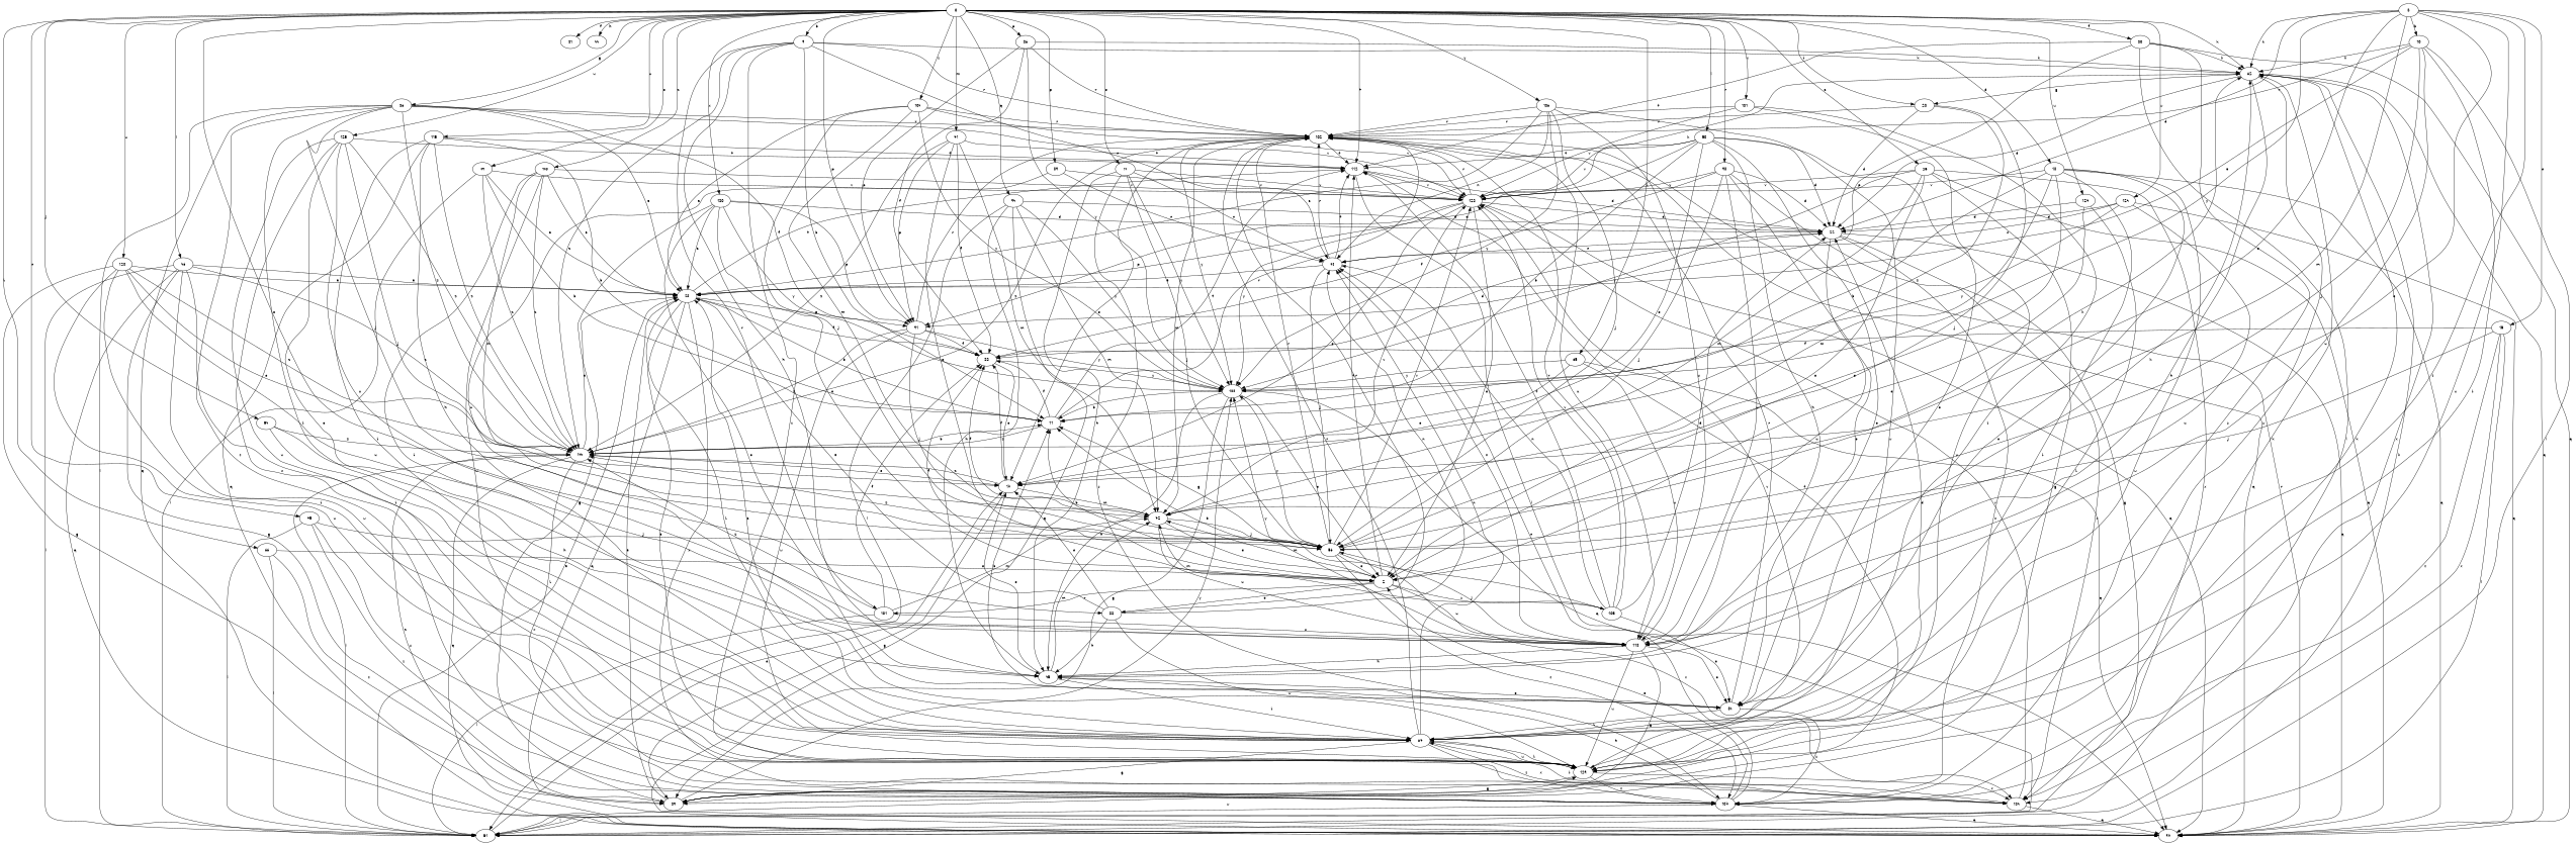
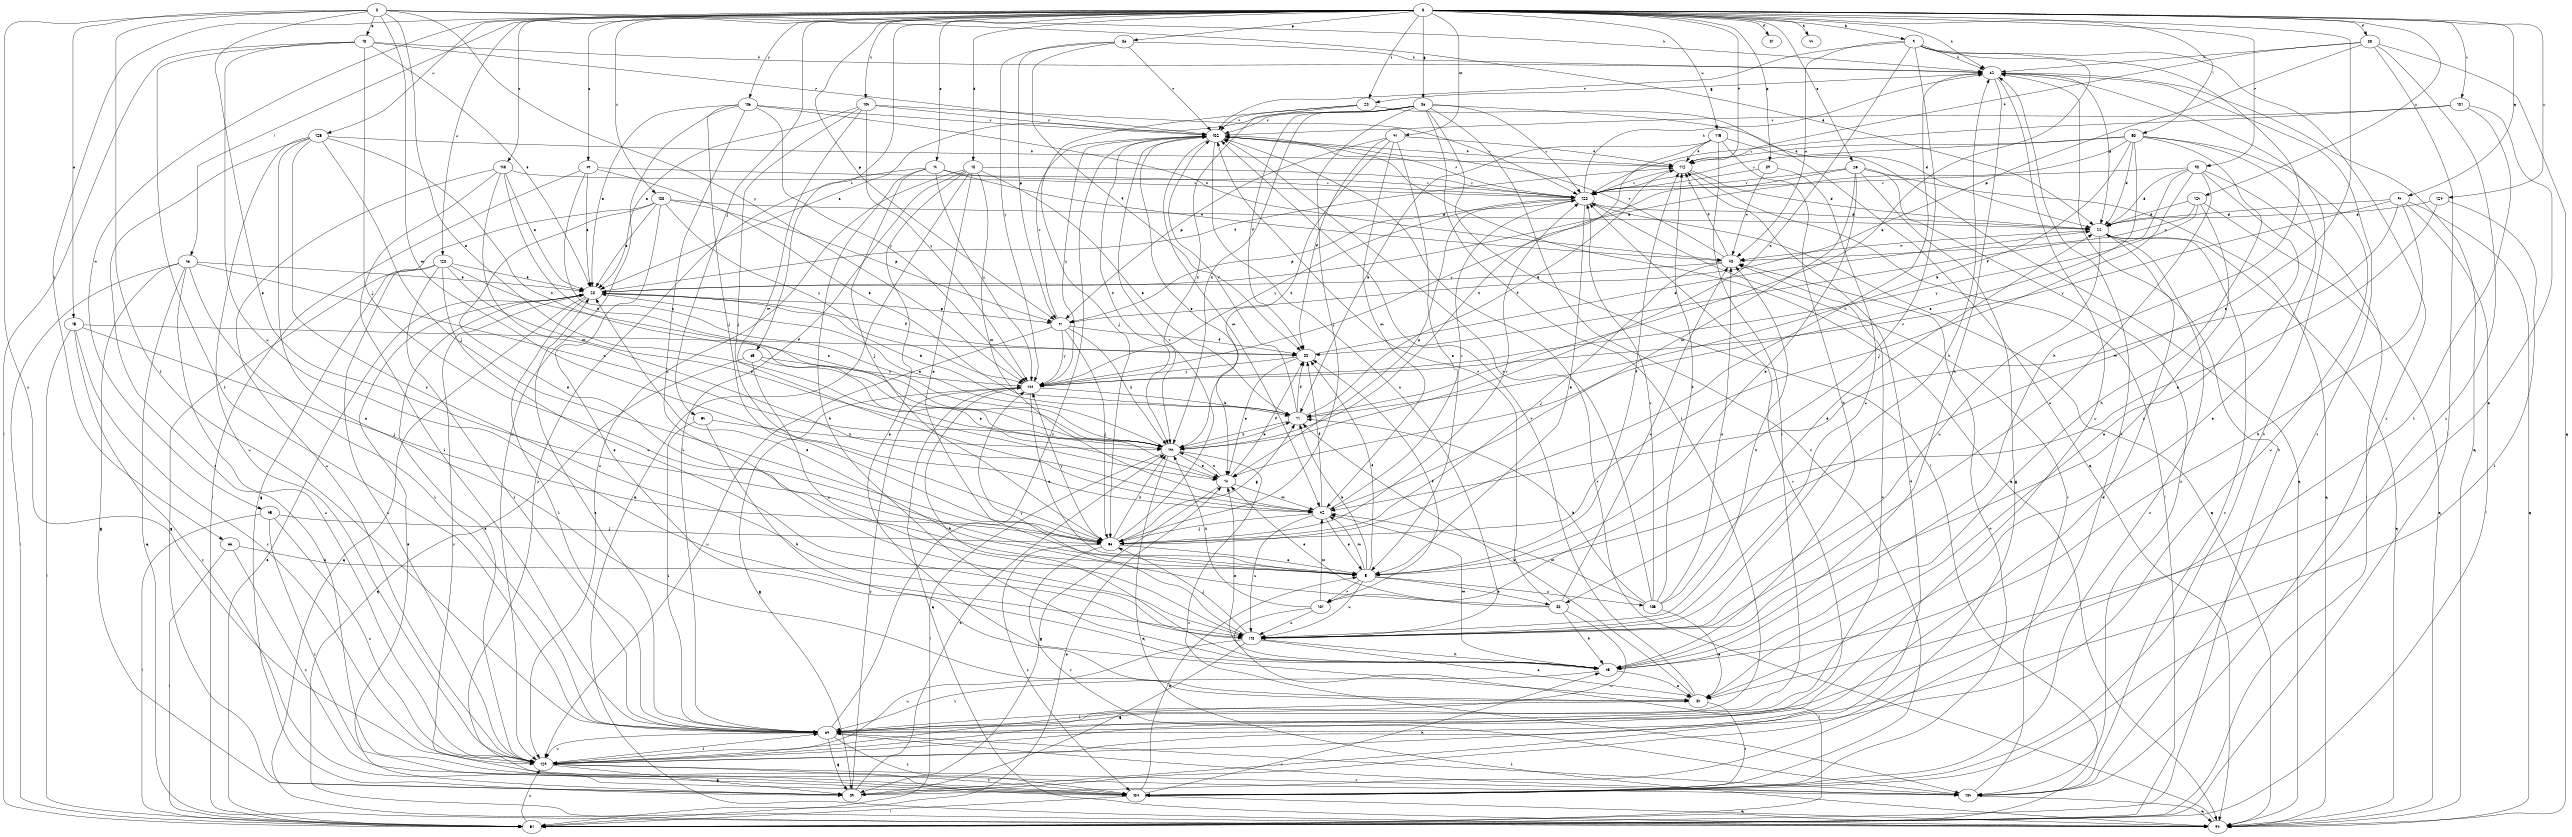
  strict digraph {
    fontname="Patrick Hand"
    node [fontname="Patrick Hand"]
    edge [fontname="Patrick Hand"]
    0
    9
    14
    18
    25
    30
    31
    36
    44
    46
    50
    54
    62
    n14 [label=23]
    65
    66
    71
    75
    79
    83
    86
    89
    91
    94
    98
    104
    112
    115
    124
    125
    127
    128
    130
    131
    136
    140
    11
    101
    45
    78
    102
    134
    144
    138
    56
    107
    123
-   5 [label=2]
+   5
    67
    72
    129
    84
    97
    39
    51
    33
    28
    17
    22
    118
    3
    10
    15
    105
    0 -> 9 [label=b]
    0 -> 14 [label=c]
    0 -> 18 [label=d]
    0 -> 25 [label=e]
    0 -> 30 [label=f]
    0 -> 31 [label=f]
    0 -> 36 [label=g]
    0 -> 44 [label=h]
    0 -> 46 [label=i]
    0 -> 50 [label=i]
    0 -> 54 [label=j]
    0 -> 62 [label=k]
    0 -> n14 [label=l]
    0 -> 65 [label=l]
    0 -> 66 [label=l]
    0 -> 71 [label=m]
    0 -> 75 [label=n]
    0 -> 79 [label=o]
    0 -> 83 [label=o]
    0 -> 86 [label=p]
    0 -> 89 [label=p]
    0 -> 91 [label=p]
    0 -> 94 [label=q]
    0 -> 98 [label=r]
    0 -> 104 [label=s]
    0 -> 112 [label=t]
    0 -> 115 [label=u]
    0 -> 124 [label=w]
    0 -> 125 [label=w]
    0 -> 127 [label=w]
    0 -> 128 [label=w]
    0 -> 130 [label=x]
    0 -> 131 [label=x]
    0 -> 136 [label=y]
    0 -> 140 [label=z]
    9 -> 62 [label=k]
    9 -> 11 [label=b]
    9 -> 101 [label=r]
    9 -> 45 [label=h]
    9 -> 78 [label=n]
    9 -> 102 [label=r]
    9 -> 134 [label=x]
    9 -> 144 [label=z]
    14 -> 45 [label=h]
    14 -> 78 [label=n]
    14 -> 138 [label=y]
    14 -> 56 [label=j]
    14 -> 107 [label=s]
    14 -> 123 [label=v]
    18 -> 11 [label=b]
    18 -> 123 [label=v]
    18 -> 5 [label=a]
    18 -> 67 [label=l]
    18 -> 72 [label=m]
    18 -> 129 [label=w]
    18 -> 84 [label=o]
    18 -> 97 [label=q]
    25 -> 134 [label=x]
    25 -> 138 [label=y]
    25 -> 123 [label=v]
    25 -> 5 [label=a]
    25 -> 72 [label=m]
    25 -> 97 [label=q]
    25 -> 39 [label=g]
    30 -> 62 [label=k]
    30 -> 91 [label=p]
    30 -> 112 [label=t]
    30 -> 107 [label=s]
    30 -> 97 [label=q]
    30 -> 51 [label=i]
    36 -> 102 [label=r]
    36 -> 144 [label=z]
    36 -> 56 [label=j]
    36 -> 107 [label=s]
    36 -> 123 [label=v]
    36 -> 67 [label=l]
    36 -> 97 [label=q]
    36 -> 51 [label=i]
    36 -> 33 [label=f]
    36 -> 28 [label=e]
    46 -> 144 [label=z]
    46 -> 67 [label=l]
    46 -> 129 [label=w]
    46 -> 97 [label=q]
    46 -> 39 [label=g]
    46 -> 51 [label=i]
    46 -> 28 [label=e]
    50 -> 112 [label=t]
    50 -> 11 [label=b]
    50 -> 45 [label=h]
    50 -> 123 [label=v]
    50 -> 129 [label=w]
    50 -> 84 [label=o]
    50 -> 28 [label=e]
    50 -> 17 [label=c]
    50 -> 22 [label=d]
    54 -> 45 [label=h]
    54 -> 144 [label=z]
    54 -> 67 [label=l]
    62 -> n14 [label=g]
    62 -> 45 [label=h]
    62 -> 134 [label=x]
    62 -> 129 [label=w]
    62 -> 97 [label=q]
    62 -> 22 [label=d]
    n14 -> 102 [label=r]
    n14 -> 144 [label=z]
    n14 -> 56 [label=j]
    n14 -> 22 [label=d]
    65 -> 138 [label=y]
    65 -> 97 [label=q]
    65 -> 17 [label=c]
    65 -> 118 [label=u]
    66 -> 107 [label=s]
    66 -> 5 [label=a]
    66 -> 51 [label=i]
    71 -> 91 [label=p]
    71 -> 112 [label=t]
    71 -> 144 [label=z]
    71 -> 5 [label=a]
    71 -> 72 [label=m]
    71 -> 33 [label=f]
    75 -> 56 [label=j]
    75 -> 107 [label=s]
    75 -> 129 [label=w]
    75 -> 51 [label=i]
    79 -> 11 [label=b]
    79 -> 144 [label=z]
    79 -> 123 [label=v]
    79 -> 51 [label=i]
    79 -> 28 [label=e]
    83 -> 45 [label=h]
    83 -> 78 [label=n]
    83 -> 102 [label=r]
    83 -> 129 [label=w]
    83 -> 28 [label=e]
    83 -> 17 [label=c]
    86 -> 62 [label=k]
    86 -> 91 [label=p]
    86 -> 102 [label=r]
    86 -> 138 [label=y]
    86 -> 33 [label=f]
    89 -> 78 [label=n]
    89 -> 123 [label=v]
    89 -> 118 [label=u]
    91 -> 102 [label=r]
    91 -> 144 [label=z]
    91 -> 138 [label=y]
    91 -> 56 [label=j]
    91 -> 129 [label=w]
    91 -> 33 [label=f]
    94 -> 45 [label=h]
    94 -> 138 [label=y]
    94 -> 72 [label=m]
    94 -> 97 [label=q]
    94 -> 51 [label=i]
    94 -> 22 [label=d]
    98 -> 56 [label=j]
    98 -> 123 [label=v]
    98 -> 84 [label=o]
-   98 -> 51 [label=g]
+   98 -> 51 [label=i]
    98 -> 33 [label=f]
    98 -> 22 [label=d]
    98 -> 118 [label=u]
    104 -> 102 [label=r]
    104 -> 138 [label=y]
    104 -> 56 [label=j]
    104 -> 123 [label=v]
    104 -> 72 [label=m]
    104 -> 28 [label=e]
    112 -> 123 [label=v]
    112 -> 51 [label=i]
    112 -> 22 [label=d]
    115 -> 112 [label=t]
    115 -> 11 [label=b]
    115 -> 45 [label=h]
    115 -> 144 [label=z]
    115 -> 67 [label=l]
    115 -> 97 [label=q]
    124 -> 78 [label=n]
    124 -> 138 [label=y]
    124 -> 97 [label=q]
    124 -> 22 [label=d]
    124 -> 118 [label=u]
    125 -> 112 [label=t]
    125 -> 144 [label=z]
    125 -> 56 [label=j]
    125 -> 107 [label=s]
    125 -> 129 [label=w]
    125 -> 84 [label=o]
    125 -> 118 [label=u]
    127 -> 5 [label=a]
    127 -> 67 [label=l]
    127 -> 22 [label=d]
    128 -> 144 [label=z]
    128 -> 67 [label=l]
    128 -> 129 [label=w]
    128 -> 39 [label=g]
    128 -> 28 [label=e]
    128 -> 17 [label=c]
    128 -> 118 [label=u]
    130 -> 91 [label=p]
    130 -> 138 [label=y]
    130 -> 5 [label=a]
    130 -> 84 [label=o]
    130 -> 39 [label=g]
    130 -> 28 [label=e]
    130 -> 22 [label=d]
    131 -> 102 [label=r]
    131 -> 123 [label=v]
    131 -> 67 [label=l]
    131 -> 84 [label=o]
    136 -> 78 [label=n]
    136 -> 102 [label=r]
    136 -> 138 [label=y]
    136 -> 56 [label=j]
    136 -> 129 [label=w]
    136 -> 28 [label=e]
    136 -> 118 [label=u]
    140 -> 144 [label=z]
    140 -> 123 [label=v]
    140 -> 67 [label=l]
    140 -> 72 [label=m]
    140 -> 129 [label=w]
    140 -> 28 [label=e]
    11 -> 112 [label=t]
    11 -> 102 [label=r]
    11 -> 144 [label=z]
    11 -> 33 [label=f]
    101 -> 144 [label=z]
    101 -> 72 [label=m]
    101 -> 51 [label=i]
    101 -> 33 [label=f]
    101 -> 118 [label=u]
    45 -> 67 [label=l]
    45 -> 72 [label=m]
    45 -> 84 [label=o]
    45 -> 17 [label=c]
    78 -> 112 [label=t]
    78 -> 102 [label=r]
    78 -> 56 [label=j]
    78 -> 28 [label=e]
    102 -> 112 [label=t]
    102 -> 144 [label=z]
    102 -> 138 [label=y]
    102 -> 72 [label=m]
    102 -> 97 [label=q]
    102 -> 17 [label=c]
    102 -> 118 [label=u]
    134 -> 123 [label=v]
    134 -> 67 [label=l]
    134 -> 97 [label=q]
    144 -> 11 [label=b]
    144 -> 134 [label=x]
    144 -> 97 [label=q]
    144 -> 51 [label=i]
    144 -> 28 [label=e]
    144 -> 17 [label=c]
    138 -> 11 [label=b]
    138 -> 45 [label=h]
    138 -> 5 [label=a]
    138 -> 97 [label=q]
    138 -> 39 [label=g]
    56 -> 62 [label=k]
    56 -> 11 [label=g]
    56 -> 102 [label=r]
    56 -> 134 [label=x]
    56 -> 144 [label=z]
    56 -> 138 [label=y]
    56 -> 107 [label=s]
    56 -> 123 [label=v]
    56 -> 5 [label=a]
    107 -> 62 [label=k]
    107 -> 45 [label=h]
    107 -> 78 [label=n]
    107 -> 5 [label=a]
    107 -> 97 [label=q]
    107 -> 51 [label=i]
    123 -> 62 [label=k]
    123 -> 91 [label=p]
    123 -> 102 [label=r]
    123 -> 138 [label=y]
    123 -> 5 [label=a]
    123 -> 97 [label=q]
    123 -> 17 [label=c]
    123 -> 22 [label=d]
    5 -> 83 [label=o]
    5 -> 112 [label=t]
    5 -> 11 [label=b]
    5 -> 101 [label=r]
    5 -> 72 [label=m]
    5 -> 33 [label=f]
    5 -> 118 [label=u]
    5 -> 105 [label=s]
    67 -> 78 [label=n]
    67 -> 102 [label=r]
    67 -> 134 [label=x]
    67 -> 107 [label=s]
    67 -> 129 [label=w]
    67 -> 39 [label=g]
    67 -> 28 [label=e]
    72 -> 56 [label=j]
    72 -> 123 [label=v]
    72 -> 5 [label=a]
    72 -> 33 [label=f]
    72 -> 118 [label=u]
    129 -> 134 [label=x]
    129 -> 107 [label=s]
    129 -> 123 [label=v]
    129 -> 67 [label=l]
    129 -> 39 [label=g]
    129 -> 22 [label=d]
    84 -> 11 [label=b]
    84 -> 102 [label=r]
    84 -> 107 [label=s]
    84 -> 67 [label=l]
    97 -> 102 [label=r]
    39 -> 62 [label=k]
    39 -> 112 [label=t]
    39 -> 144 [label=z]
    39 -> 138 [label=y]
    39 -> 28 [label=e]
    51 -> 62 [label=k]
    51 -> 129 [label=w]
    51 -> 28 [label=e]
    51 -> 17 [label=c]
    33 -> 138 [label=y]
    33 -> 17 [label=c]
    33 -> 22 [label=d]
    28 -> 91 [label=p]
    28 -> 112 [label=t]
    28 -> 11 [label=b]
    28 -> 134 [label=x]
    28 -> 67 [label=l]
    28 -> 129 [label=e]
    28 -> 97 [label=q]
    28 -> 33 [label=f]
    17 -> 144 [label=z]
    17 -> 72 [label=m]
    17 -> 39 [label=g]
    17 -> 33 [label=f]
    22 -> 78 [label=n]
    22 -> 134 [label=x]
    22 -> 107 [label=s]
    22 -> 97 [label=q]
    22 -> 118 [label=u]
    118 -> 62 [label=k]
    118 -> 45 [label=h]
    118 -> 78 [label=n]
    118 -> 138 [label=y]
    118 -> 56 [label=j]
    118 -> 129 [label=w]
    118 -> 84 [label=o]
    118 -> 39 [label=g]
    3 -> 62 [label=k]
    3 -> 138 [label=y]
    3 -> 5 [label=a]
    3 -> 67 [label=l]
    3 -> 72 [label=m]
    3 -> 129 [label=w]
    3 -> 17 [label=c]
    3 -> 22 [label=d]
    3 -> 10 [label=b]
    3 -> 15 [label=c]
    10 -> 62 [label=k]
    10 -> 102 [label=r]
    10 -> 56 [label=j]
    10 -> 67 [label=l]
    10 -> 51 [label=i]
    10 -> 28 [label=e]
    10 -> 118 [label=u]
-   15 -> 134 [label=x]
+   15 -> 129 [label=x]
    15 -> 56 [label=j]
    15 -> 107 [label=s]
    15 -> 51 [label=i]
    15 -> 33 [label=f]
    105 -> 112 [label=t]
    105 -> 11 [label=b]
    105 -> 78 [label=n]
    105 -> 102 [label=r]
    105 -> 123 [label=v]
    105 -> 72 [label=m]
    105 -> 84 [label=o]
    105 -> 22 [label=d]
  }
